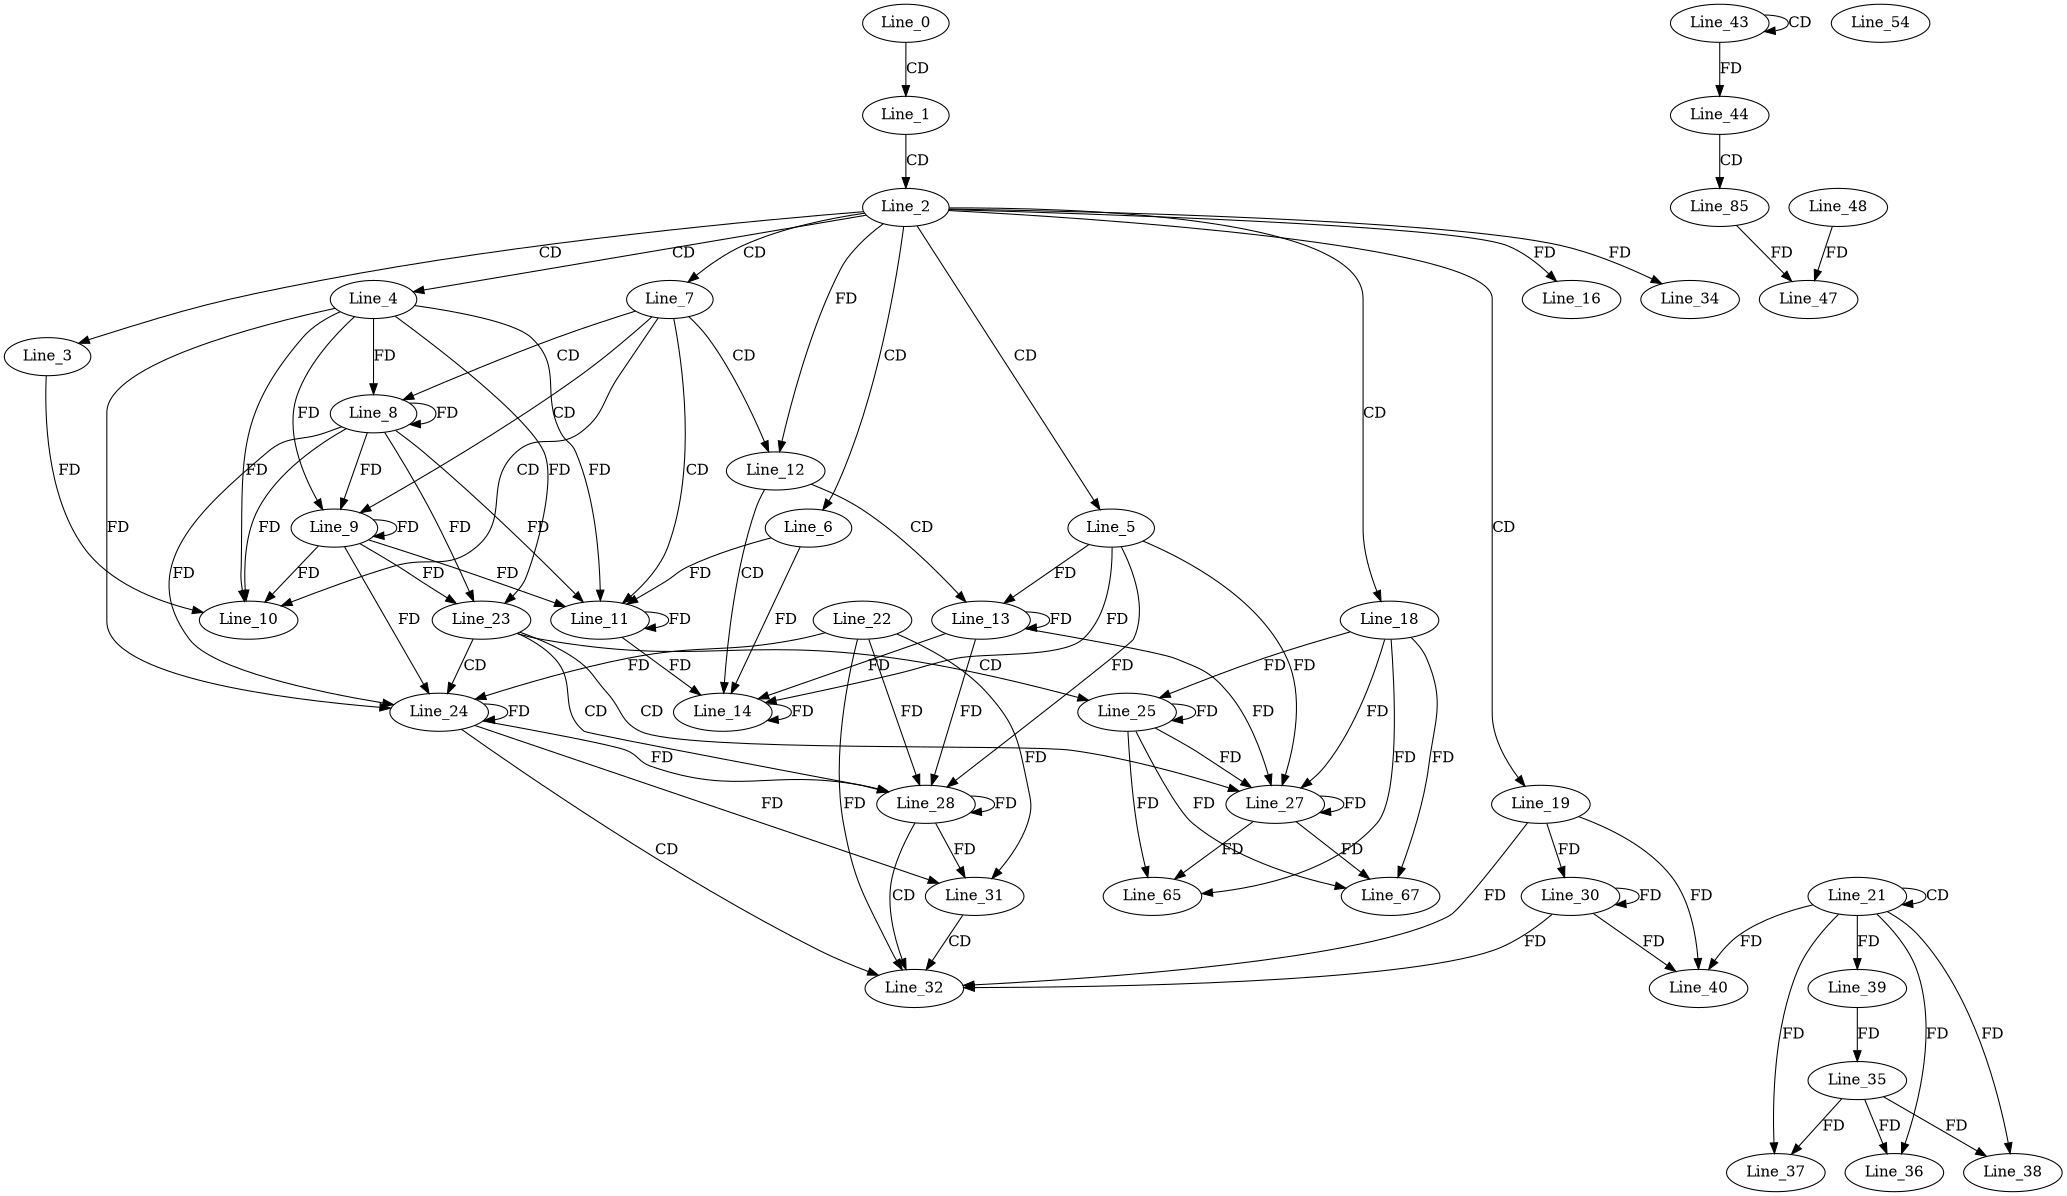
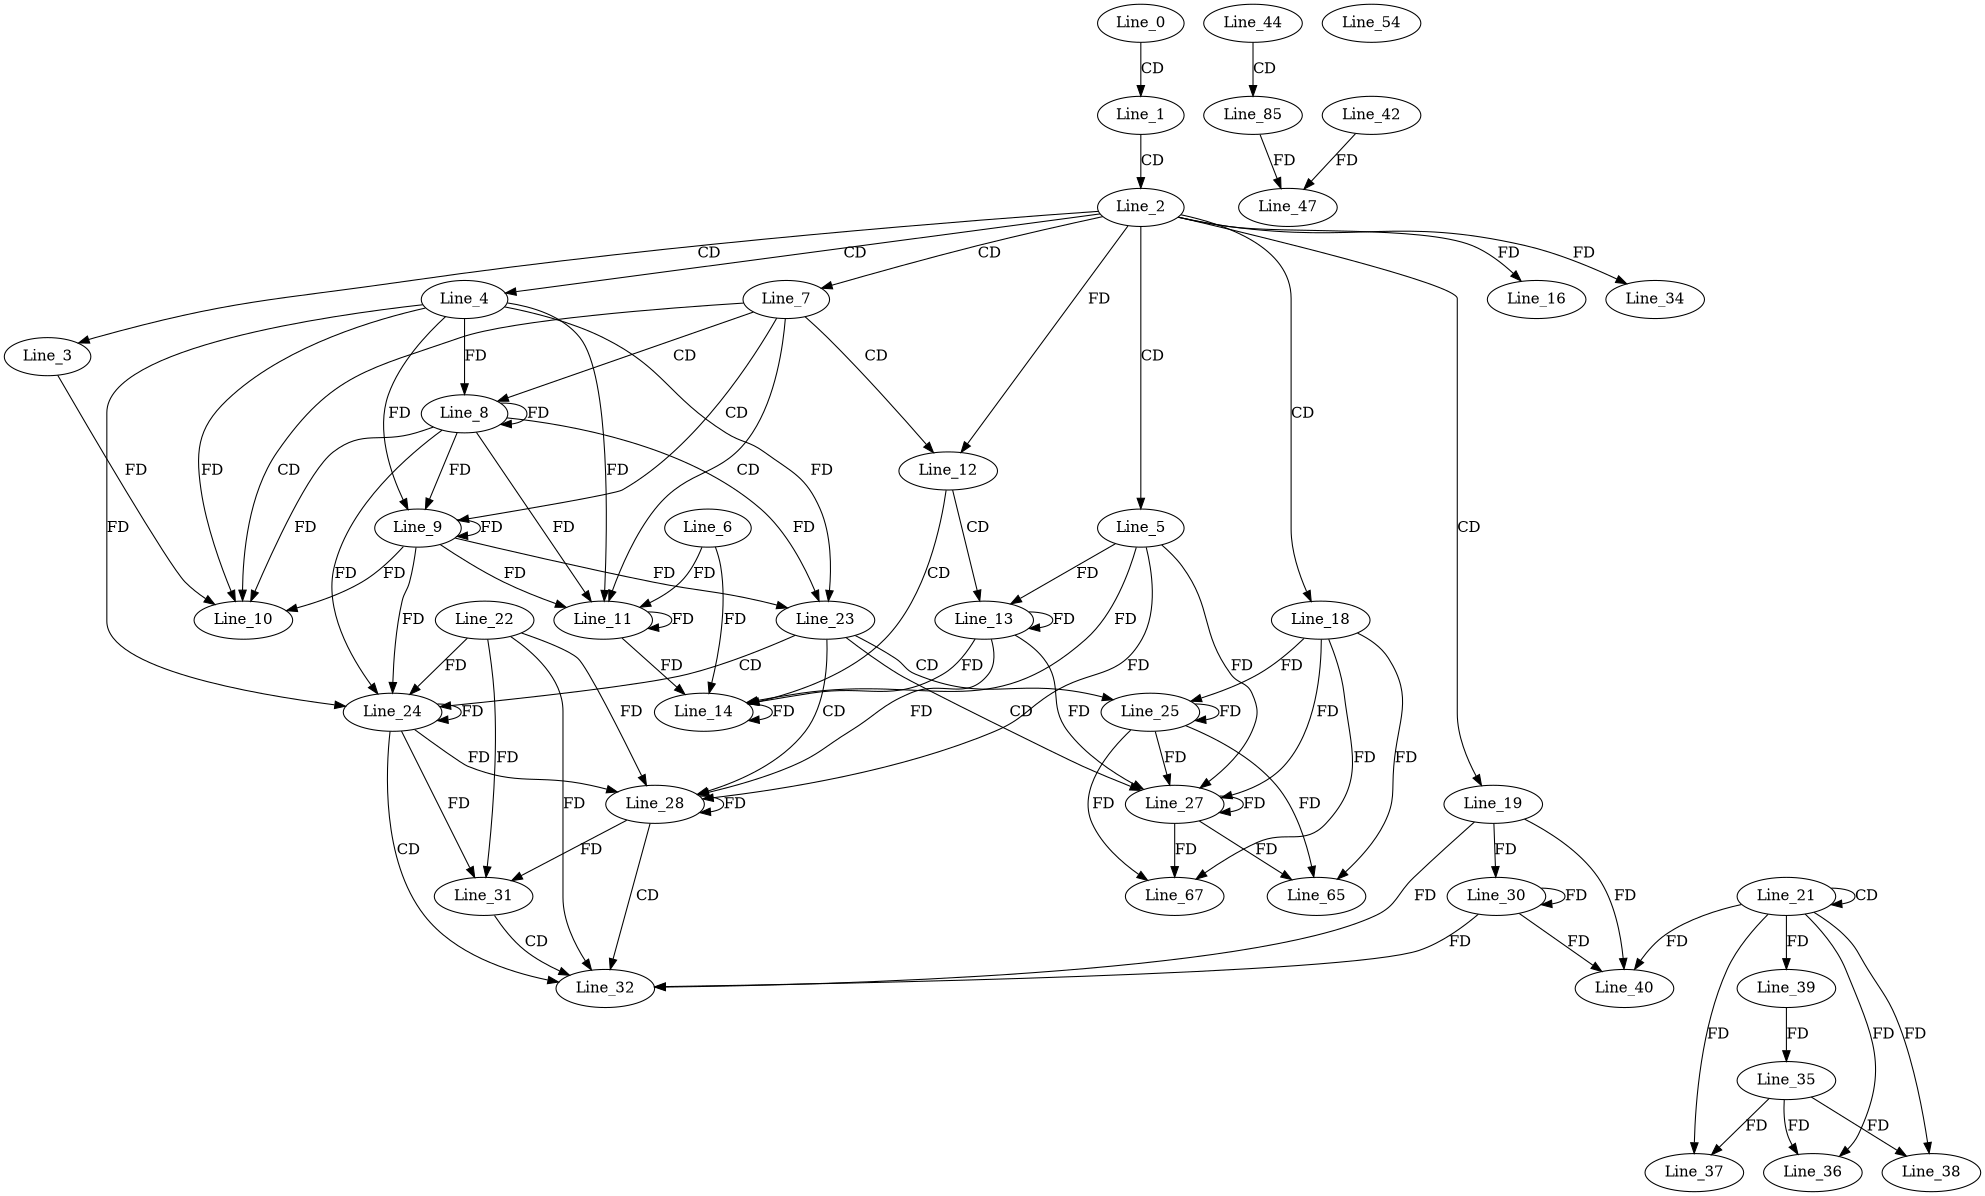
  digraph {
    Line_0
    Line_1
    Line_2
    Line_3
    Line_4
    Line_5
    Line_6
    Line_7
    Line_12
    Line_16
    Line_18
    Line_19
    Line_34
    Line_10
    Line_8
    Line_9
    Line_11
    Line_23
    Line_24
    Line_13
    Line_14
    Line_27
    Line_28
    Line_25
    Line_65
    Line_67
    Line_30
    Line_32
    Line_40
    Line_31
    Line_21
    Line_36
    Line_37
    Line_38
    Line_39
    Line_35
    Line_22
-   Line_43
    Line_44
    n40 [label=Line_85]
    Line_47
-   Line_42 [label=Line_48]
+   Line_42
    Line_54
    Line_0 -> Line_1 [label=CD]
    Line_1 -> Line_2 [label=CD]
    Line_2 -> Line_3 [label=CD]
    Line_2 -> Line_4 [label=CD]
    Line_2 -> Line_5 [label=CD]
-   Line_2 -> Line_6 [label=CD]
    Line_2 -> Line_7 [label=CD]
    Line_2 -> Line_12 [label=FD]
    Line_2 -> Line_16 [label=FD]
    Line_2 -> Line_18 [label=CD]
    Line_2 -> Line_19 [label=CD]
    Line_2 -> Line_34 [label=FD]
    Line_3 -> Line_10 [label=FD]
    Line_4 -> Line_10 [label=FD]
    Line_4 -> Line_8 [label=FD]
    Line_4 -> Line_9 [label=FD]
    Line_4 -> Line_11 [label=FD]
    Line_4 -> Line_23 [label=FD]
    Line_4 -> Line_24 [label=FD]
    Line_5 -> Line_13 [label=FD]
    Line_5 -> Line_14 [label=FD]
    Line_5 -> Line_27 [label=FD]
    Line_5 -> Line_28 [label=FD]
    Line_6 -> Line_11 [label=FD]
    Line_6 -> Line_14 [label=FD]
    Line_7 -> Line_12 [label=CD]
    Line_7 -> Line_10 [label=CD]
    Line_7 -> Line_8 [label=CD]
    Line_7 -> Line_9 [label=CD]
    Line_7 -> Line_11 [label=CD]
    Line_12 -> Line_13 [label=CD]
    Line_12 -> Line_14 [label=CD]
    Line_18 -> Line_27 [label=FD]
    Line_18 -> Line_25 [label=FD]
    Line_18 -> Line_65 [label=FD]
    Line_18 -> Line_67 [label=FD]
    Line_19 -> Line_30 [label=FD]
    Line_19 -> Line_32 [label=FD]
    Line_19 -> Line_40 [label=FD]
    Line_8 -> Line_10 [label=FD]
    Line_8 -> Line_8 [label=FD]
    Line_8 -> Line_9 [label=FD]
    Line_8 -> Line_11 [label=FD]
    Line_8 -> Line_23 [label=FD]
    Line_8 -> Line_24 [label=FD]
    Line_9 -> Line_10 [label=FD]
    Line_9 -> Line_9 [label=FD]
    Line_9 -> Line_11 [label=FD]
    Line_9 -> Line_23 [label=FD]
    Line_9 -> Line_24 [label=FD]
    Line_11 -> Line_11 [label=FD]
    Line_11 -> Line_14 [label=FD]
    Line_23 -> Line_24 [label=CD]
    Line_23 -> Line_27 [label=CD]
    Line_23 -> Line_28 [label=CD]
    Line_23 -> Line_25 [label=CD]
    Line_24 -> Line_24 [label=FD]
    Line_24 -> Line_28 [label=FD]
    Line_24 -> Line_32 [label=CD]
    Line_24 -> Line_31 [label=FD]
    Line_13 -> Line_13 [label=FD]
    Line_13 -> Line_14 [label=FD]
    Line_13 -> Line_27 [label=FD]
    Line_13 -> Line_28 [label=FD]
    Line_14 -> Line_14 [label=FD]
    Line_27 -> Line_27 [label=FD]
    Line_27 -> Line_65 [label=FD]
    Line_27 -> Line_67 [label=FD]
    Line_28 -> Line_28 [label=FD]
    Line_28 -> Line_32 [label=CD]
    Line_28 -> Line_31 [label=FD]
    Line_25 -> Line_27 [label=FD]
    Line_25 -> Line_25 [label=FD]
    Line_25 -> Line_65 [label=FD]
    Line_25 -> Line_67 [label=FD]
    Line_30 -> Line_30 [label=FD]
    Line_30 -> Line_32 [label=FD]
    Line_30 -> Line_40 [label=FD]
    Line_31 -> Line_32 [label=CD]
    Line_21 -> Line_40 [label=FD]
    Line_21 -> Line_21 [label=CD]
    Line_21 -> Line_36 [label=FD]
    Line_21 -> Line_37 [label=FD]
    Line_21 -> Line_38 [label=FD]
    Line_21 -> Line_39 [label=FD]
    Line_39 -> Line_35 [label=FD]
    Line_35 -> Line_36 [label=FD]
    Line_35 -> Line_37 [label=FD]
    Line_35 -> Line_38 [label=FD]
    Line_22 -> Line_24 [label=FD]
    Line_22 -> Line_28 [label=FD]
    Line_22 -> Line_32 [label=FD]
    Line_22 -> Line_31 [label=FD]
-   Line_43 -> Line_43 [label=CD]
-   Line_43 -> Line_44 [label=FD]
    Line_44 -> n40 [label=CD]
    n40 -> Line_47 [label=FD]
    Line_42 -> Line_47 [label=FD]
  }
